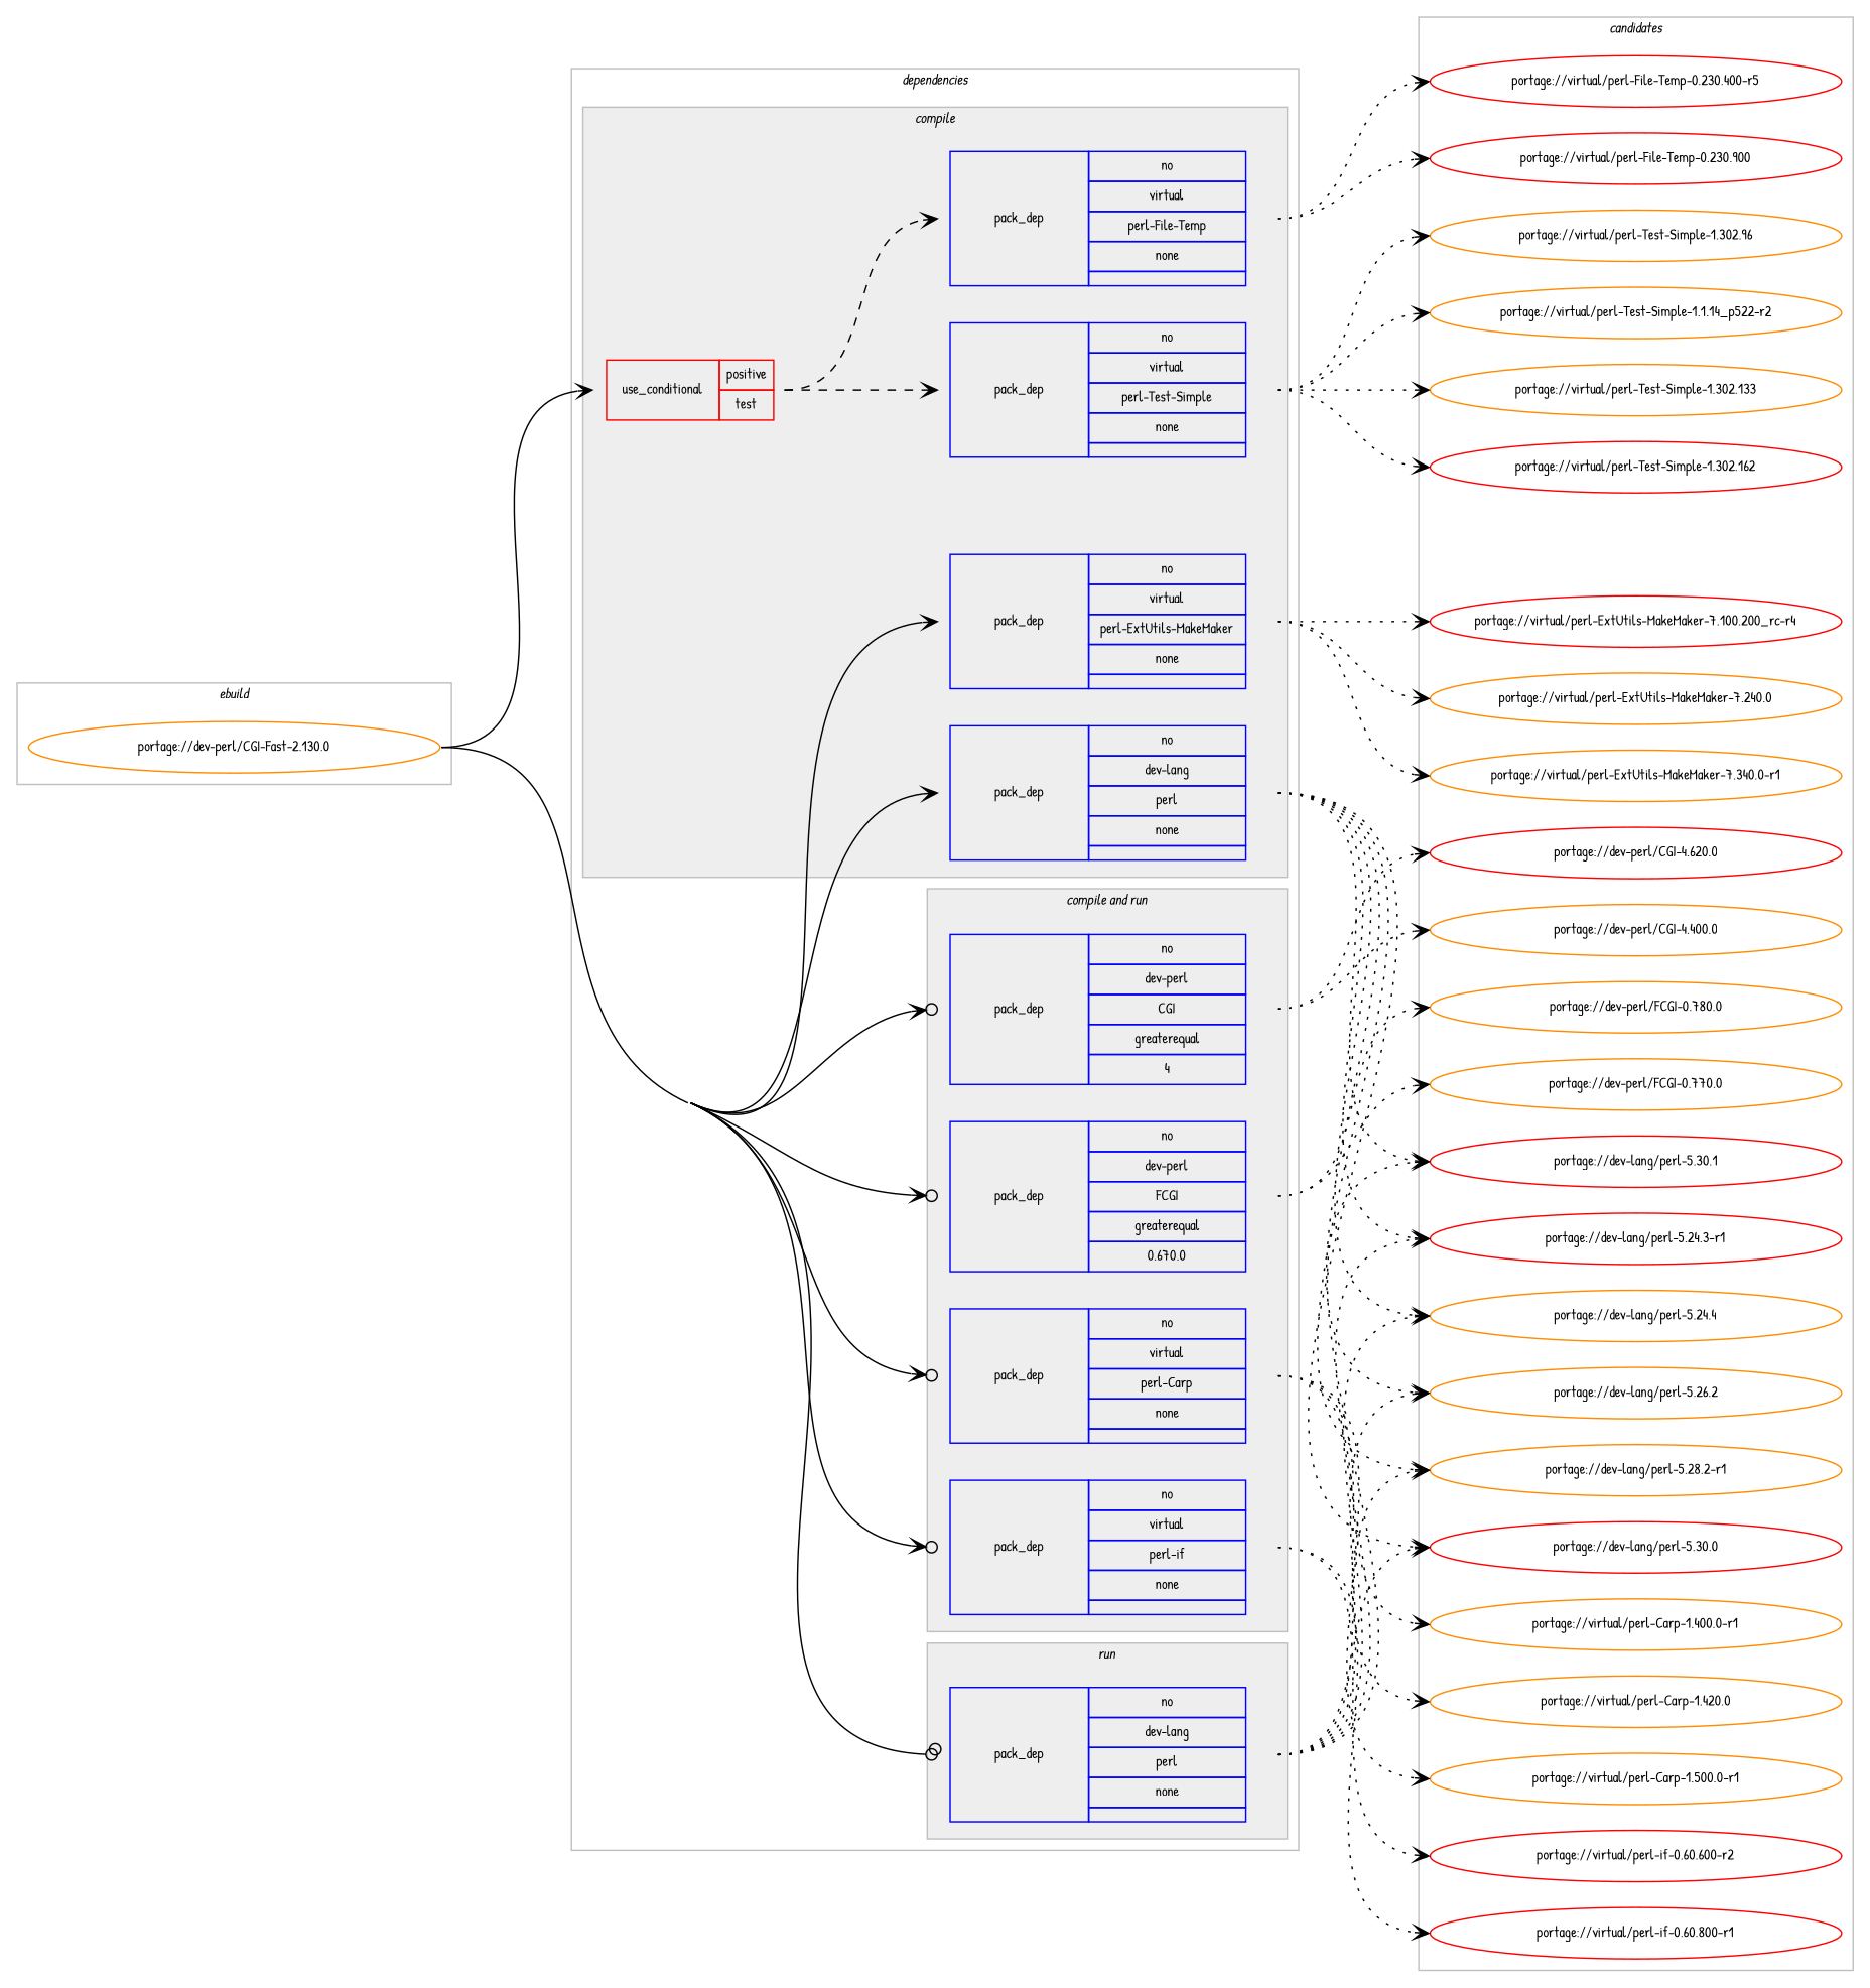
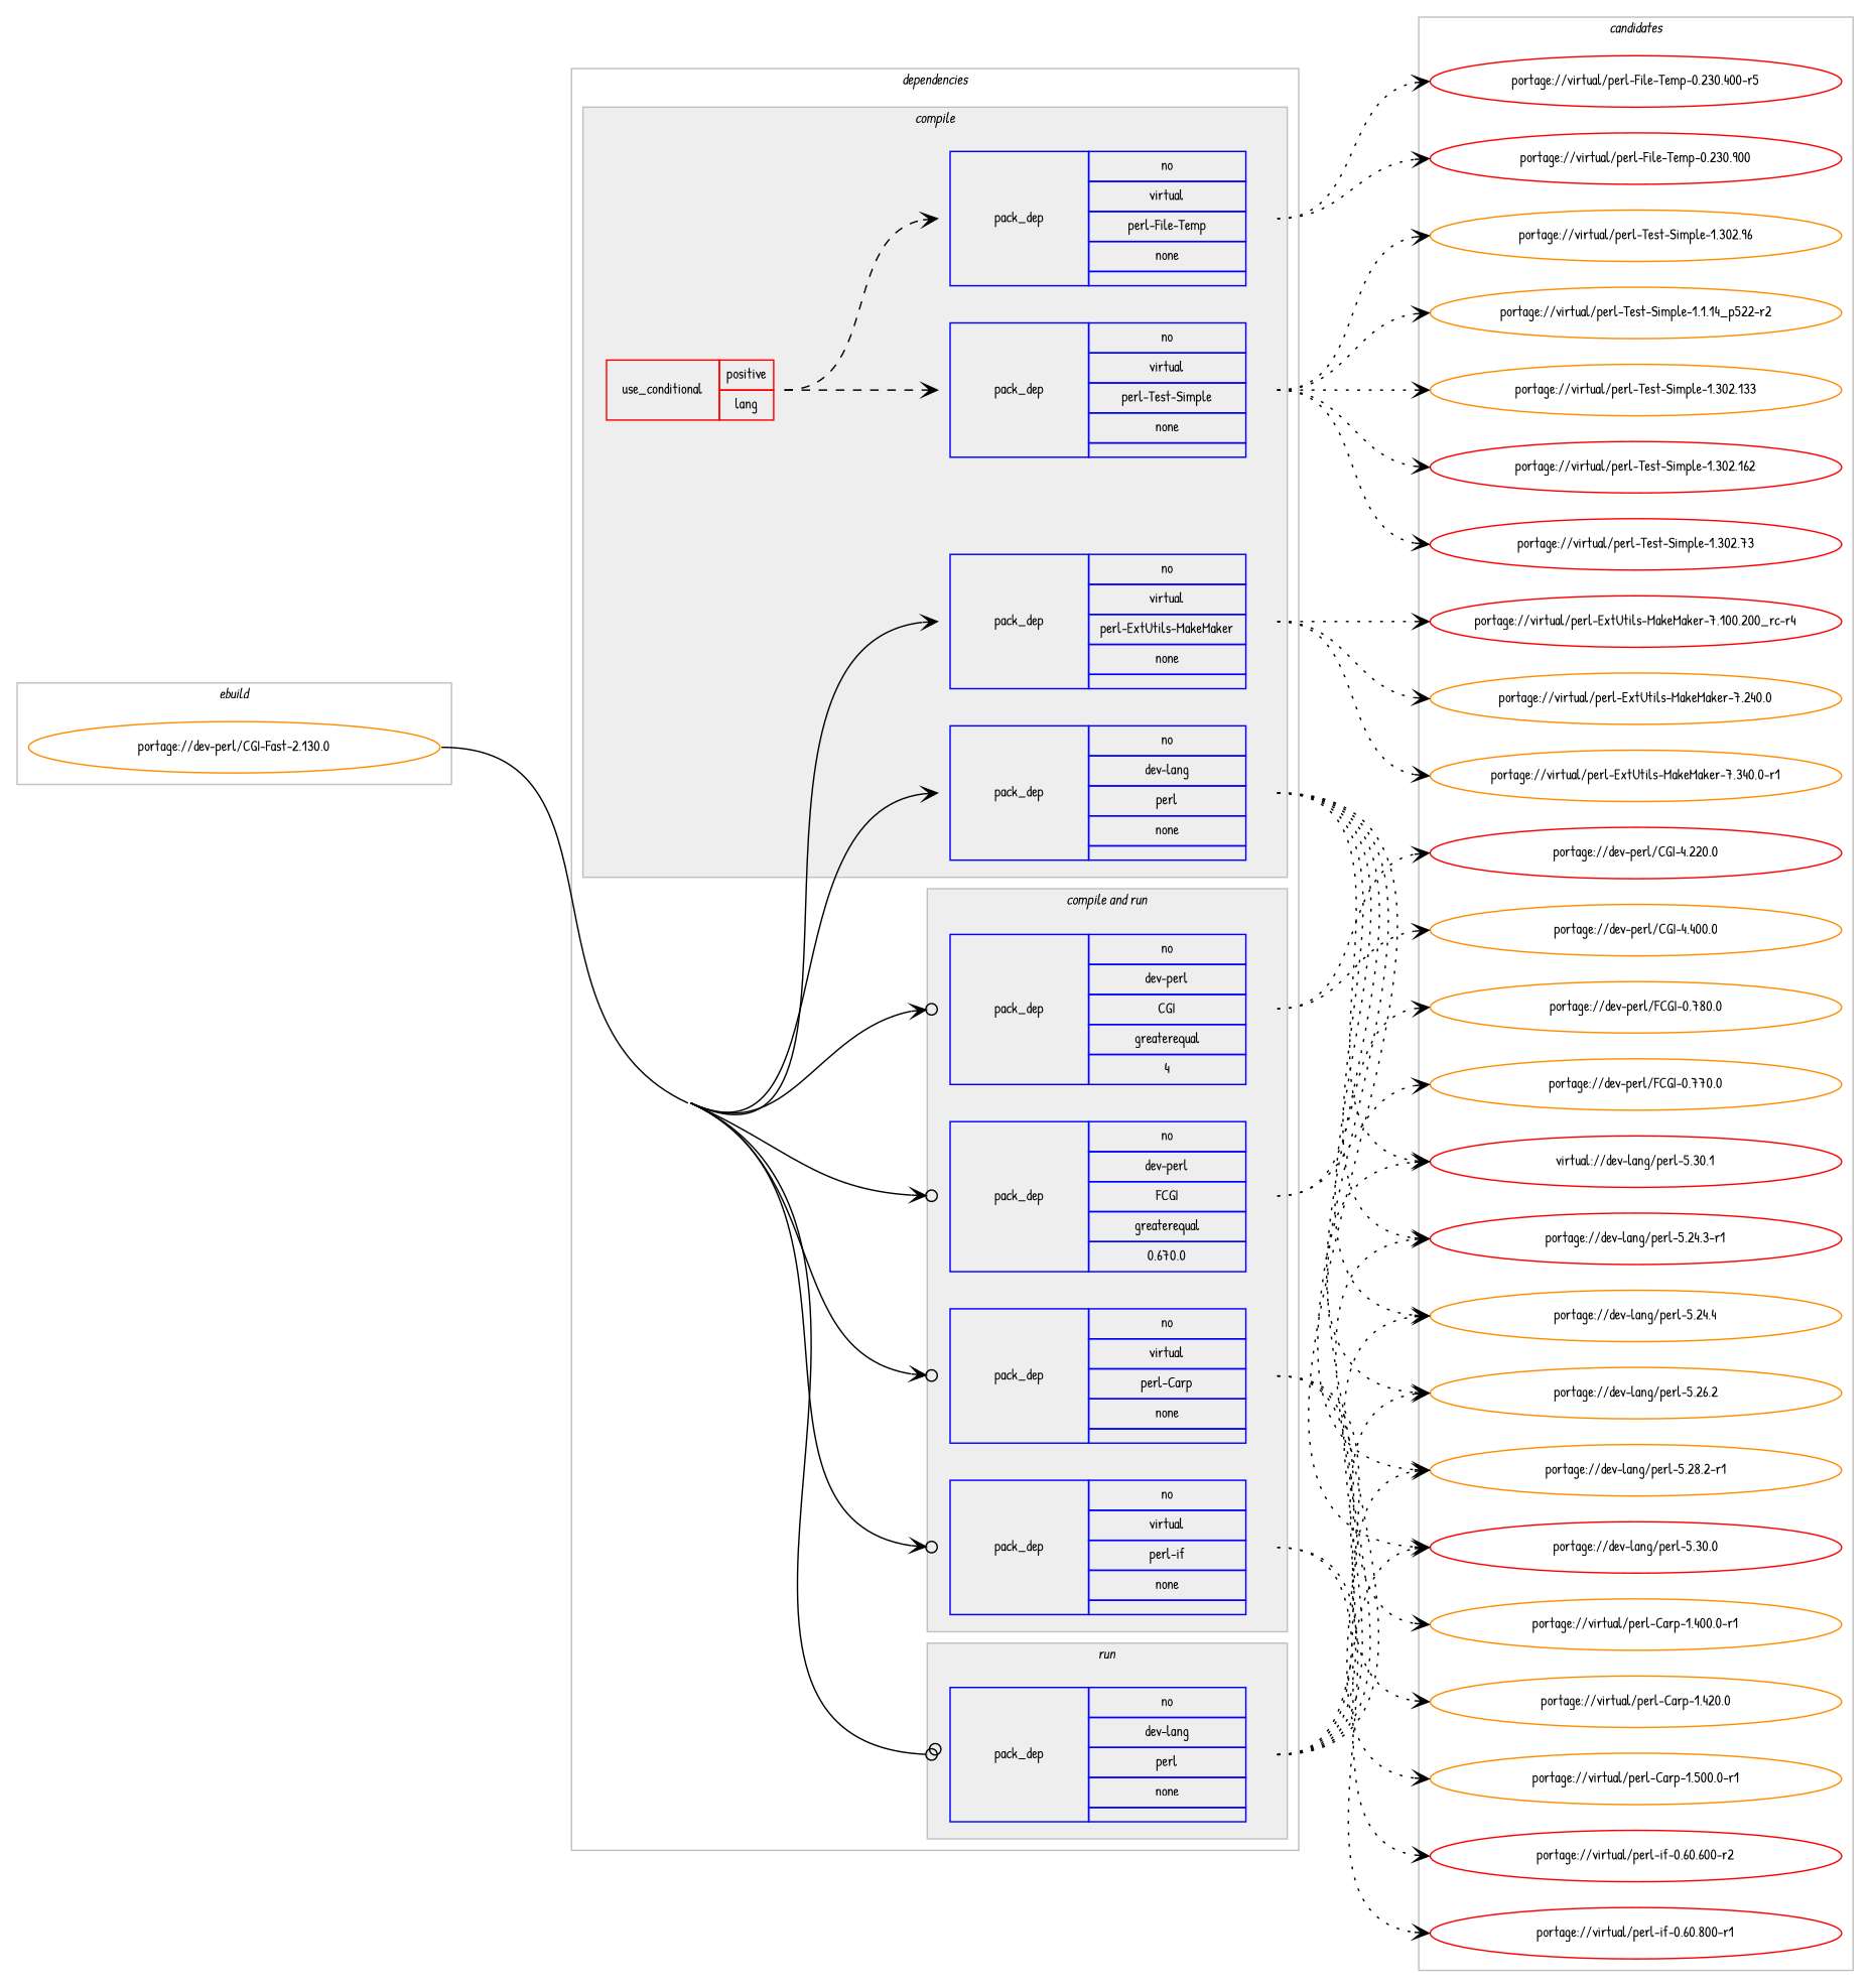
  digraph {
    compound=true
    concentrate=true
    fontname="Patrick Hand"
    fontsize=10
    newrank=true
    rankdir=LR
    ranksep=1.5
    node [color=darkorange fontname="Patrick Hand" fontsize=10]
    edge [arrowhead=vee fontname="Patrick Hand" headport=w style=dotted tailport=e weight=100]
    n1 [label="portage://dev-perl/CGI-Fast-2.130.0" width=4]
    n2 [color=blue label=<<TABLE BORDER="0" CELLBORDER="1" CELLSPACING="0" CELLPADDING="4" WIDTH="220"><TR><TD ROWSPAN="6" CELLPADDING="30">pack_dep</TD></TR><TR><TD WIDTH="110">no</TD></TR><TR><TD>virtual</TD></TR><TR><TD>perl-File-Temp</TD></TR><TR><TD>none</TD></TR><TR><TD></TD></TR></TABLE>> shape=none]
    n3 [color=blue label=<<TABLE BORDER="0" CELLBORDER="1" CELLSPACING="0" CELLPADDING="4" WIDTH="220"><TR><TD ROWSPAN="6" CELLPADDING="30">pack_dep</TD></TR><TR><TD WIDTH="110">no</TD></TR><TR><TD>virtual</TD></TR><TR><TD>perl-Test-Simple</TD></TR><TR><TD>none</TD></TR><TR><TD></TD></TR></TABLE>> shape=none]
-   n4 [color=red label=<<TABLE BORDER="0" CELLBORDER="1" CELLSPACING="0" CELLPADDING="4"><TR><TD ROWSPAN="3" CELLPADDING="10">use_conditional</TD></TR><TR><TD>positive</TD></TR><TR><TD>test</TD></TR></TABLE>> shape=none]
+   n4 [color=red label=<<TABLE BORDER="0" CELLBORDER="1" CELLSPACING="0" CELLPADDING="4"><TR><TD ROWSPAN="3" CELLPADDING="10">use_conditional</TD></TR><TR><TD>positive</TD></TR><TR><TD>lang</TD></TR></TABLE>> shape=none]
    n5 [color=blue label=<<TABLE BORDER="0" CELLBORDER="1" CELLSPACING="0" CELLPADDING="4" WIDTH="220"><TR><TD ROWSPAN="6" CELLPADDING="30">pack_dep</TD></TR><TR><TD WIDTH="110">no</TD></TR><TR><TD>dev-lang</TD></TR><TR><TD>perl</TD></TR><TR><TD>none</TD></TR><TR><TD></TD></TR></TABLE>> shape=none]
    n6 [color=blue label=<<TABLE BORDER="0" CELLBORDER="1" CELLSPACING="0" CELLPADDING="4" WIDTH="220"><TR><TD ROWSPAN="6" CELLPADDING="30">pack_dep</TD></TR><TR><TD WIDTH="110">no</TD></TR><TR><TD>virtual</TD></TR><TR><TD>perl-ExtUtils-MakeMaker</TD></TR><TR><TD>none</TD></TR><TR><TD></TD></TR></TABLE>> shape=none]
    n7 [color=blue label=<<TABLE BORDER="0" CELLBORDER="1" CELLSPACING="0" CELLPADDING="4" WIDTH="220"><TR><TD ROWSPAN="6" CELLPADDING="30">pack_dep</TD></TR><TR><TD WIDTH="110">no</TD></TR><TR><TD>dev-perl</TD></TR><TR><TD>CGI</TD></TR><TR><TD>greaterequal</TD></TR><TR><TD>4</TD></TR></TABLE>> shape=none]
    n8 [color=blue label=<<TABLE BORDER="0" CELLBORDER="1" CELLSPACING="0" CELLPADDING="4" WIDTH="220"><TR><TD ROWSPAN="6" CELLPADDING="30">pack_dep</TD></TR><TR><TD WIDTH="110">no</TD></TR><TR><TD>dev-perl</TD></TR><TR><TD>FCGI</TD></TR><TR><TD>greaterequal</TD></TR><TR><TD>0.670.0</TD></TR></TABLE>> shape=none]
    n9 [color=blue label=<<TABLE BORDER="0" CELLBORDER="1" CELLSPACING="0" CELLPADDING="4" WIDTH="220"><TR><TD ROWSPAN="6" CELLPADDING="30">pack_dep</TD></TR><TR><TD WIDTH="110">no</TD></TR><TR><TD>virtual</TD></TR><TR><TD>perl-Carp</TD></TR><TR><TD>none</TD></TR><TR><TD></TD></TR></TABLE>> shape=none]
    n10 [color=blue label=<<TABLE BORDER="0" CELLBORDER="1" CELLSPACING="0" CELLPADDING="4" WIDTH="220"><TR><TD ROWSPAN="6" CELLPADDING="30">pack_dep</TD></TR><TR><TD WIDTH="110">no</TD></TR><TR><TD>virtual</TD></TR><TR><TD>perl-if</TD></TR><TR><TD>none</TD></TR><TR><TD></TD></TR></TABLE>> shape=none]
    n11 [color=blue label=<<TABLE BORDER="0" CELLBORDER="1" CELLSPACING="0" CELLPADDING="4" WIDTH="220"><TR><TD ROWSPAN="6" CELLPADDING="30">pack_dep</TD></TR><TR><TD WIDTH="110">no</TD></TR><TR><TD>dev-lang</TD></TR><TR><TD>perl</TD></TR><TR><TD>none</TD></TR><TR><TD></TD></TR></TABLE>> shape=none]
    n12 [color=red label="portage://virtual/perl-File-Temp-0.230.400-r5" width=4]
    n13 [color=red label="portage://virtual/perl-File-Temp-0.230.900" width=4]
    n14 [label="portage://virtual/perl-Test-Simple-1.1.14_p522-r2" width=4]
    n15 [label="portage://virtual/perl-Test-Simple-1.302.133" width=4]
    n16 [color=red label="portage://virtual/perl-Test-Simple-1.302.162" width=4]
+   n17 [color=red label="portage://virtual/perl-Test-Simple-1.302.73" width=4]
    n18 [label="portage://virtual/perl-Test-Simple-1.302.96" width=4]
    n19 [color=red label="portage://dev-lang/perl-5.24.3-r1" width=4]
    n20 [label="portage://dev-lang/perl-5.24.4" width=4]
    n21 [label="portage://dev-lang/perl-5.26.2" width=4]
    n22 [label="portage://dev-lang/perl-5.28.2-r1" width=4]
    n23 [color=red label="portage://dev-lang/perl-5.30.0" width=4]
-   n24 [color=red label="portage://dev-lang/perl-5.30.1" width=4]
+   n24 [color=red label="virtual://dev-lang/perl-5.30.1" width=4]
    n25 [color=red label="portage://virtual/perl-ExtUtils-MakeMaker-7.100.200_rc-r4" width=4]
    n26 [label="portage://virtual/perl-ExtUtils-MakeMaker-7.240.0" width=4]
    n27 [label="portage://virtual/perl-ExtUtils-MakeMaker-7.340.0-r1" width=4]
-   n28 [color=red label="portage://dev-perl/CGI-4.620.0" width=4]
+   n28 [color=red label="portage://dev-perl/CGI-4.220.0" width=4]
    n29 [label="portage://dev-perl/CGI-4.400.0" width=4]
    n30 [label="portage://dev-perl/FCGI-0.770.0" width=4]
    n31 [label="portage://dev-perl/FCGI-0.780.0" width=4]
    n32 [label="portage://virtual/perl-Carp-1.400.0-r1" width=4]
    n33 [label="portage://virtual/perl-Carp-1.420.0" width=4]
    n34 [label="portage://virtual/perl-Carp-1.500.0-r1" width=4]
    n35 [color=red label="portage://virtual/perl-if-0.60.600-r2" width=4]
    n36 [color=red label="portage://virtual/perl-if-0.60.800-r1" width=4]
    subgraph cluster_1 {
      color=gray
      label=<<i>ebuild</i>>
      rank=same
      n1
    }
    subgraph cluster_2 {
      color=gray
      label=<<i>dependencies</i>>
      subgraph cluster_3 {
        color=gray
        fillcolor="#eeeeee"
        label=<<i>compile</i>>
        style=filled
        subgraph sub_4 {
          color=gray
          fillcolor="#eeeeee"
          label=<<i>compile</i>>
          style=filled
          n4
          subgraph sub_5 {
            color=gray
            fillcolor="#eeeeee"
            label=<<i>compile</i>>
            style=filled
            n2
          }
          subgraph sub_6 {
            color=gray
            fillcolor="#eeeeee"
            label=<<i>compile</i>>
            style=filled
            n3
          }
        }
        subgraph sub_7 {
          color=gray
          fillcolor="#eeeeee"
          label=<<i>compile</i>>
          style=filled
          n5
        }
        subgraph sub_8 {
          color=gray
          fillcolor="#eeeeee"
          label=<<i>compile</i>>
          style=filled
          n6
        }
      }
      subgraph cluster_9 {
        color=gray
        fillcolor="#eeeeee"
        label=<<i>compile and run</i>>
        style=filled
        subgraph sub_10 {
          color=gray
          fillcolor="#eeeeee"
          label=<<i>compile and run</i>>
          style=filled
          n7
        }
        subgraph sub_11 {
          color=gray
          fillcolor="#eeeeee"
          label=<<i>compile and run</i>>
          style=filled
          n8
        }
        subgraph sub_12 {
          color=gray
          fillcolor="#eeeeee"
          label=<<i>compile and run</i>>
          style=filled
          n9
        }
        subgraph sub_13 {
          color=gray
          fillcolor="#eeeeee"
          label=<<i>compile and run</i>>
          style=filled
          n10
        }
      }
      subgraph cluster_14 {
        color=gray
        fillcolor="#eeeeee"
        label=<<i>run</i>>
        style=filled
        subgraph sub_15 {
          color=gray
          fillcolor="#eeeeee"
          label=<<i>run</i>>
          style=filled
          n11
        }
      }
    }
    subgraph cluster_16 {
      color=gray
      label=<<i>candidates</i>>
      rank=same
      subgraph sub_17 {
        color=black
        label=<<i>candidates</i>>
        nodesep=1
        rank=same
        n12
        n13
      }
      subgraph sub_18 {
        color=black
        label=<<i>candidates</i>>
        nodesep=1
        rank=same
        n14
        n15
        n16
+       n17
        n18
      }
      subgraph sub_19 {
        color=black
        label=<<i>candidates</i>>
        nodesep=1
        rank=same
        n19
        n20
        n21
        n22
        n23
        n24
      }
      subgraph sub_20 {
        color=black
        label=<<i>candidates</i>>
        nodesep=1
        rank=same
        n25
        n26
        n27
      }
      subgraph sub_21 {
        color=black
        label=<<i>candidates</i>>
        nodesep=1
        rank=same
        n28
        n29
      }
      subgraph sub_22 {
        color=black
        label=<<i>candidates</i>>
        nodesep=1
        rank=same
        n30
        n31
      }
      subgraph sub_23 {
        color=black
        label=<<i>candidates</i>>
        nodesep=1
        rank=same
        n32
        n33
        n34
      }
      subgraph sub_24 {
        color=black
        label=<<i>candidates</i>>
        nodesep=1
        rank=same
        n35
        n36
      }
      subgraph sub_25 {
        color=black
        label=<<i>candidates</i>>
        nodesep=1
        rank=same
        n19
        n20
        n21
        n22
        n23
        n24
      }
    }
-   n1 -> n4 [style=solid weight=20]
    n1 -> n5 [style=solid weight=20]
    n1 -> n6 [style=solid weight=20]
    n1 -> n7 [arrowhead=odotvee style=solid weight=20]
    n1 -> n8 [arrowhead=odotvee style=solid weight=20]
    n1 -> n9 [arrowhead=odotvee style=solid weight=20]
    n1 -> n10 [arrowhead=odotvee style=solid weight=20]
    n1 -> n11 [arrowhead=odot style=solid weight=20]
    n2 -> n12
    n2 -> n13
    n3 -> n14
    n3 -> n15
    n3 -> n16
+   n3 -> n17
    n3 -> n18
    n4 -> n2 [style=dashed weight=20]
    n4 -> n3 [style=dashed weight=20]
    n5 -> n19
    n5 -> n20
    n5 -> n21
    n5 -> n22
    n5 -> n23
    n5 -> n24
    n6 -> n25
    n6 -> n26
    n6 -> n27
    n7 -> n28
    n7 -> n29
    n8 -> n30
    n8 -> n31
    n9 -> n32
    n9 -> n33
    n9 -> n34
    n10 -> n35
    n10 -> n36
    n11 -> n19
    n11 -> n20
    n11 -> n21
    n11 -> n22
    n11 -> n23
    n11 -> n24
  }
